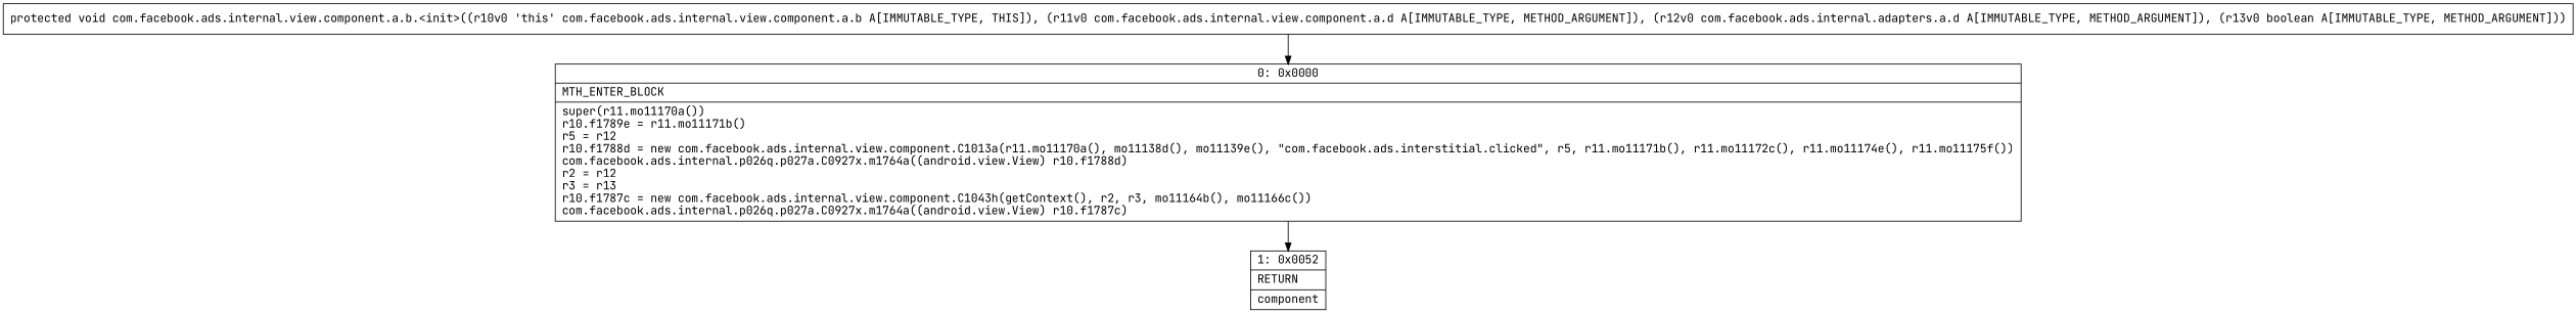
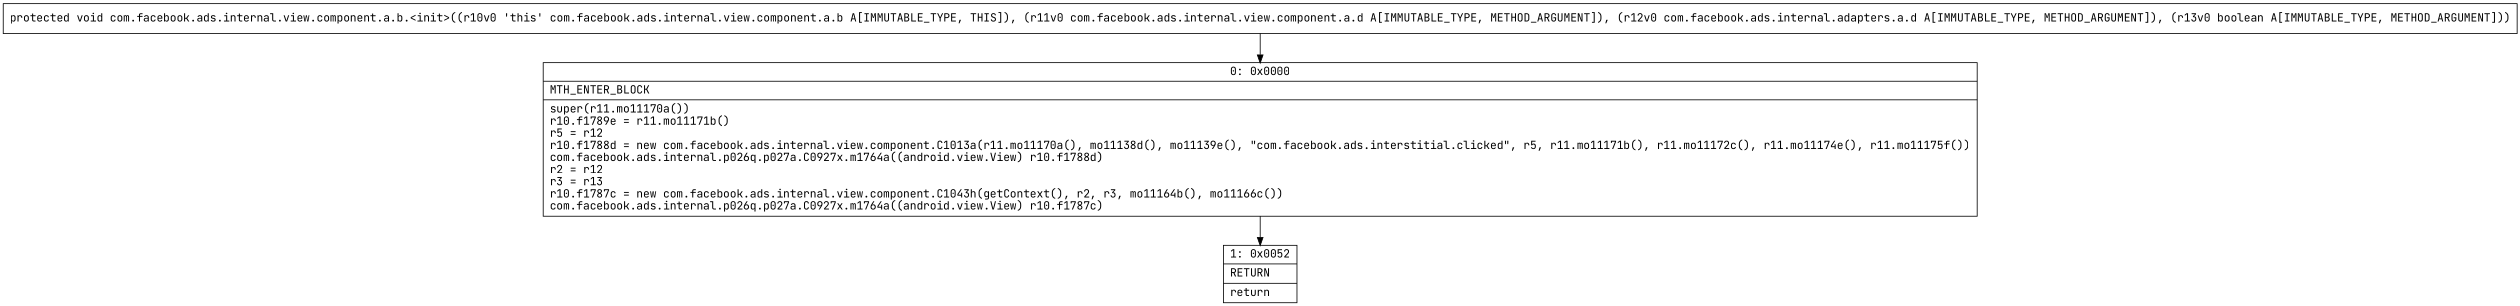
  digraph {
    fontname="JetBrains Mono"
    node [shape=record fontname="JetBrains Mono"]
    edge [fontname="JetBrains Mono"]
    n1 [label="{0\:\ 0x0000|MTH_ENTER_BLOCK\l|super(r11.mo11170a())\lr10.f1789e = r11.mo11171b()\lr5 = r12\lr10.f1788d = new com.facebook.ads.internal.view.component.C1013a(r11.mo11170a(), mo11138d(), mo11139e(), \"com.facebook.ads.interstitial.clicked\", r5, r11.mo11171b(), r11.mo11172c(), r11.mo11174e(), r11.mo11175f())\lcom.facebook.ads.internal.p026q.p027a.C0927x.m1764a((android.view.View) r10.f1788d)\lr2 = r12\lr3 = r13\lr10.f1787c = new com.facebook.ads.internal.view.component.C1043h(getContext(), r2, r3, mo11164b(), mo11166c())\lcom.facebook.ads.internal.p026q.p027a.C0927x.m1764a((android.view.View) r10.f1787c)\l}"]
-   n2 [label="{1\:\ 0x0052|RETURN\l|component\l}"]
+   n2 [label="{1\:\ 0x0052|RETURN\l|return\l}"]
    n3 [label="{protected void com.facebook.ads.internal.view.component.a.b.\<init\>((r10v0 'this' com.facebook.ads.internal.view.component.a.b A[IMMUTABLE_TYPE, THIS]), (r11v0 com.facebook.ads.internal.view.component.a.d A[IMMUTABLE_TYPE, METHOD_ARGUMENT]), (r12v0 com.facebook.ads.internal.adapters.a.d A[IMMUTABLE_TYPE, METHOD_ARGUMENT]), (r13v0 boolean A[IMMUTABLE_TYPE, METHOD_ARGUMENT])) }"]
    n1 -> n2
    n3 -> n1
  }
